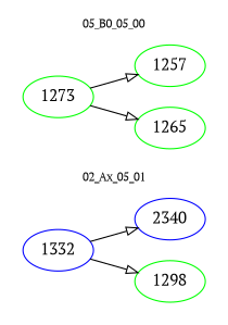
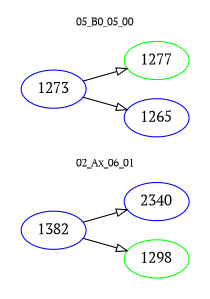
  digraph {
    fontname="PT Serif"
    rankdir=LR
    node [color=blue fontname="PT Serif"]
    edge [arrowhead=onormal color=black fontname="PT Serif"]
-   n1 [label=1332]
+   n1 [label=1382]
    n2 [color=green label=1298]
    n3 [label=2340]
-   n4 [color=green label=1273]
-   n5 [color=green label=1265]
-   n6 [color=green label=1257]
+   n4 [label=1273]
+   n5 [label=1265]
+   n6 [color=green label=1277]
    subgraph cluster_1 {
      color=white
      fontsize=10
-     label="02_Ax_05_01"
+     label="02_Ax_06_01"
      n1
      n2
      n3
    }
    subgraph cluster_2 {
      color=white
      fontsize=10
      label="05_B0_05_00"
      n4
      n5
      n6
    }
    n1 -> n2
    n1 -> n3
    n4 -> n5
    n4 -> n6
  }
